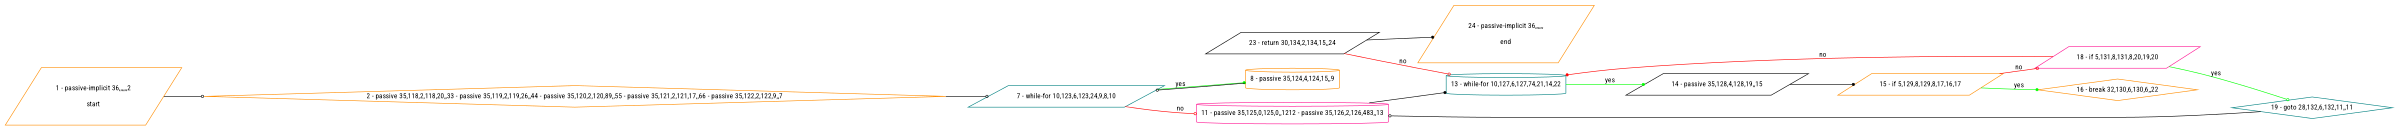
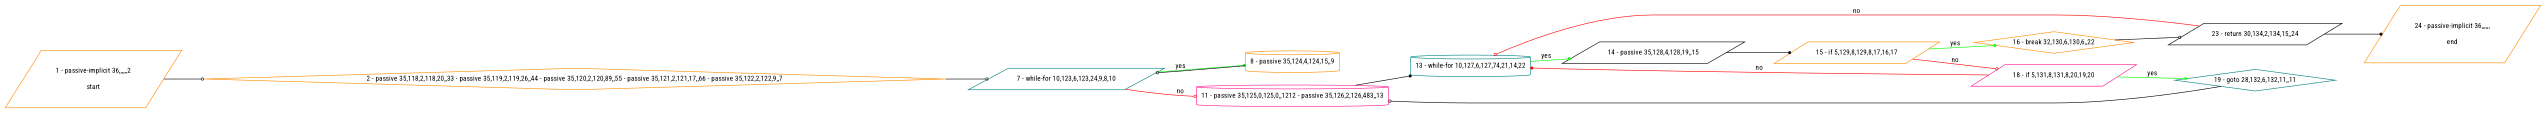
  digraph {
    bgcolor=white
    compound=true
    fillcolor="#FFFFCC"
    fontname="Roboto Condensed"
    fontsize=12
    pack=true
    packmode=clust
    rankdir=LR
    style="rounded,filled"
    node [color=darkorange compound=true fillcolor="#ffffff" fixedsize=false fontname="Roboto Condensed" fontsize=12 node_initialized=no shape=parallelogram style=filled]
    edge [arrowhead=odot arrowsize=0.5 arrowtail=none color="#000000" compound=true dir=forward fontcolor=black fontname="Roboto Condensed" fontsize=12]
    n1 [label="2 - passive 35,118,2,118,20,,33 - passive 35,119,2,119,26,,44 - passive 35,120,2,120,89,,55 - passive 35,121,2,121,17,,66 - passive 35,122,2,122,9,,7" shape=diamond]
    n2 [color=teal label="7 - while-for 10,123,6,123,24,9,8,10"]
    n3 [label="8 - passive 35,124,4,124,15,,9" shape=cylinder]
    n4 [color=deeppink label="11 - passive 35,125,0,125,0,,1212 - passive 35,126,2,126,483,,13" shape=cylinder]
    n5 [label="1 - passive-implicit 36,,,,,,2\n\nstart"]
    n6 [color=teal label="13 - while-for 10,127,6,127,74,21,14,22" shape=cylinder]
    n7 [color=black label="14 - passive 35,128,4,128,19,,15"]
    n8 [label="15 - if 5,129,8,129,8,17,16,17"]
    n9 [color=black label="23 - return 30,134,2,134,15,,24"]
    n10 [label="24 - passive-implicit 36,,,,,,\n\nend"]
    n11 [label="16 - break 32,130,6,130,6,,22" shape=diamond]
    n12 [color=deeppink label="18 - if 5,131,8,131,8,20,19,20"]
    n13 [color=teal label="19 - goto 28,132,6,132,11,,11" shape=diamond]
    n1 -> n2
    n2 -> n3 [arrowhead=dot color="#00ff00" label=yes]
    n2 -> n4 [color="#ff0000" label=no]
    n3 -> n2
    n4 -> n6 [arrowhead=dot]
    n5 -> n1
    n6 -> n7 [arrowhead=dot color="#00ff00" label=yes]
    n7 -> n8 [arrowhead=dot]
    n8 -> n11 [arrowhead=dot color="#00ff00" label=yes]
    n8 -> n12 [color="#ff0000" label=no]
    n9 -> n6 [color="#ff0000" label=no]
    n9 -> n10 [arrowhead=dot]
+   n11 -> n9
    n12 -> n6 [arrowhead=dot color="#ff0000" label=no]
    n12 -> n13 [color="#00ff00" label=yes]
    n13 -> n4
  }
